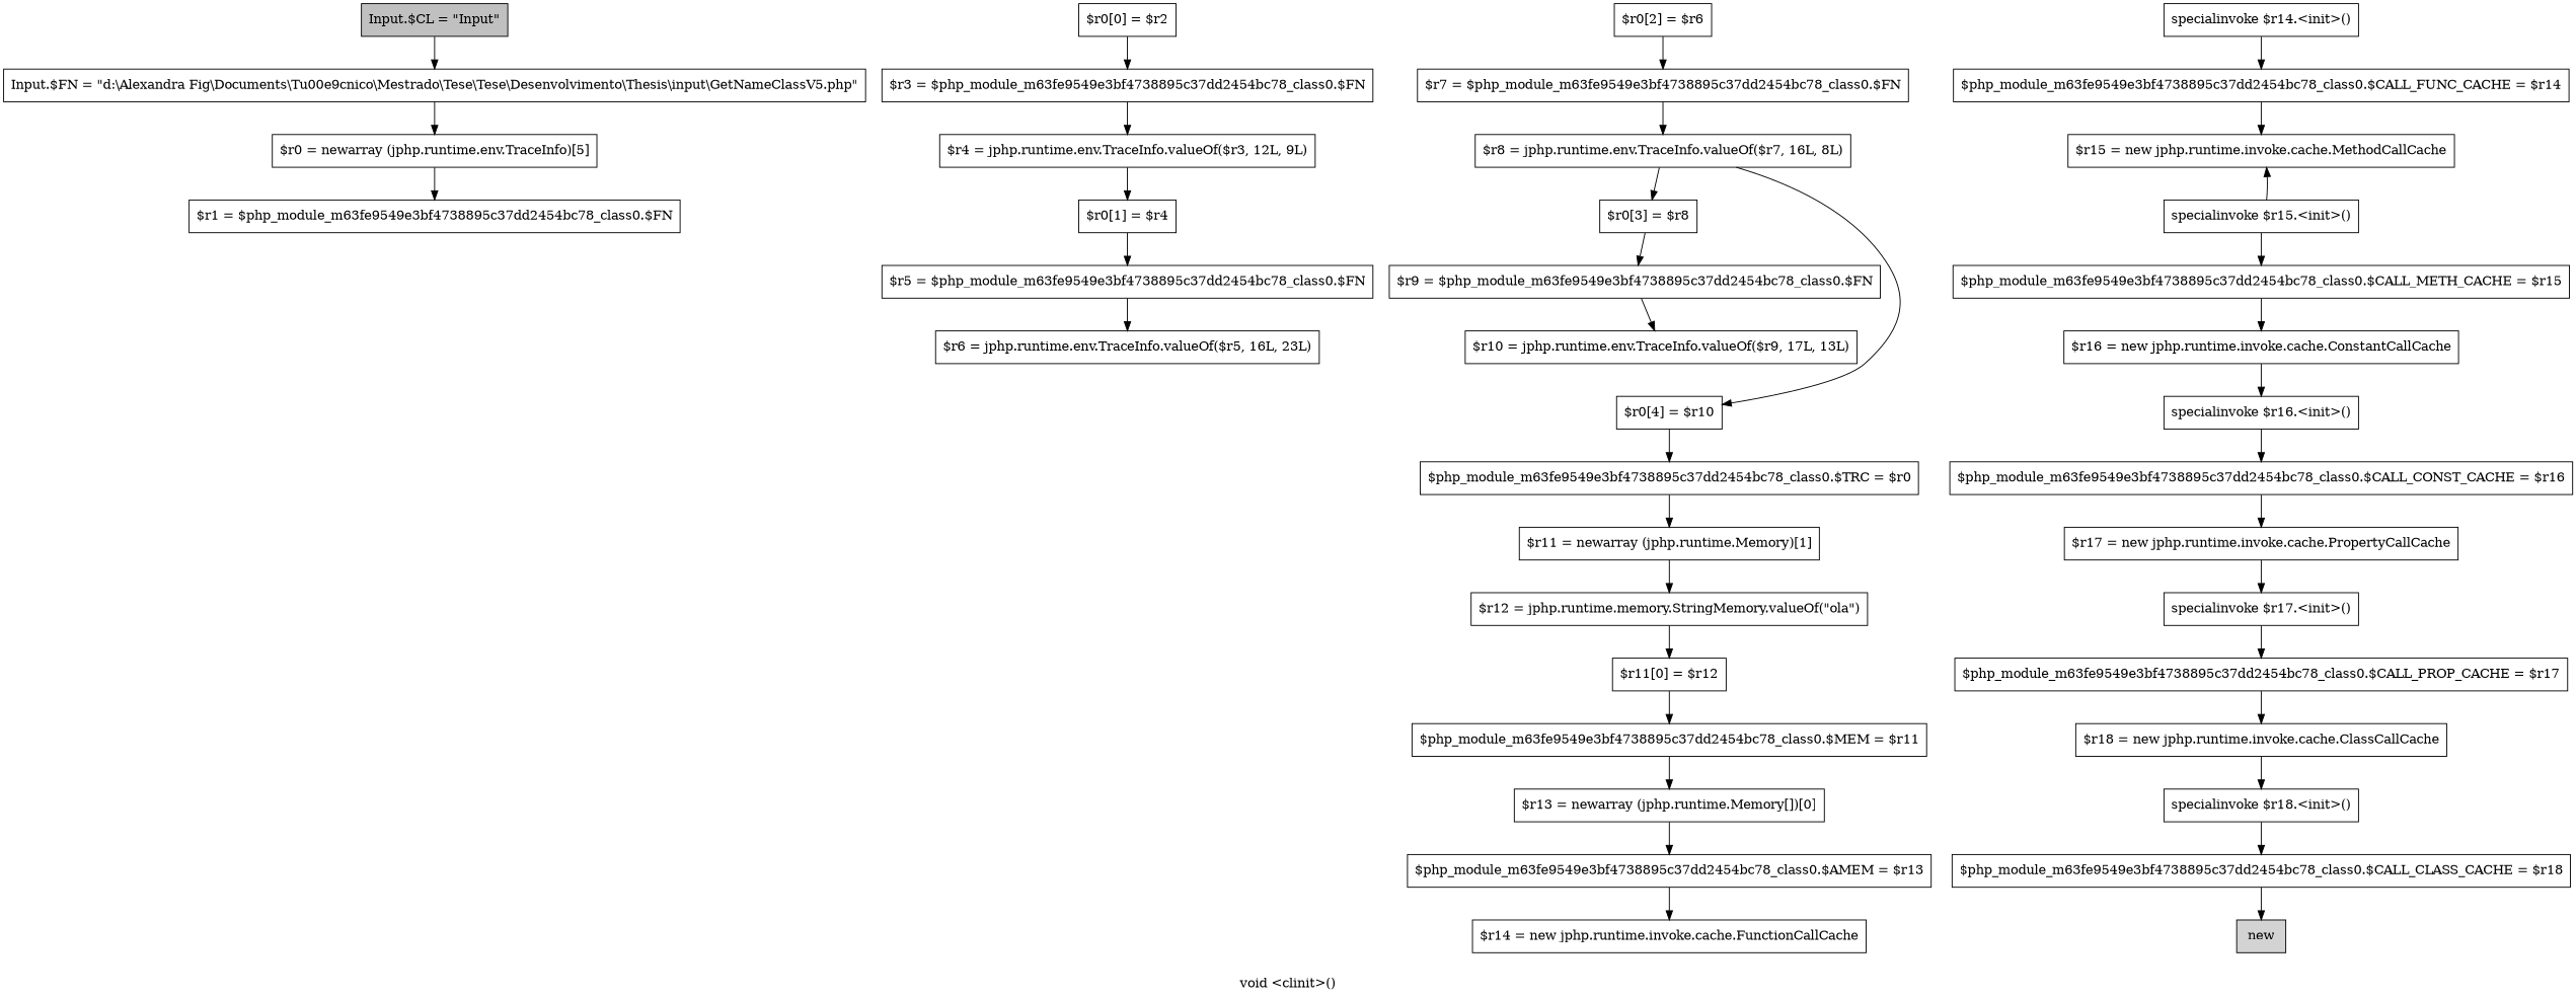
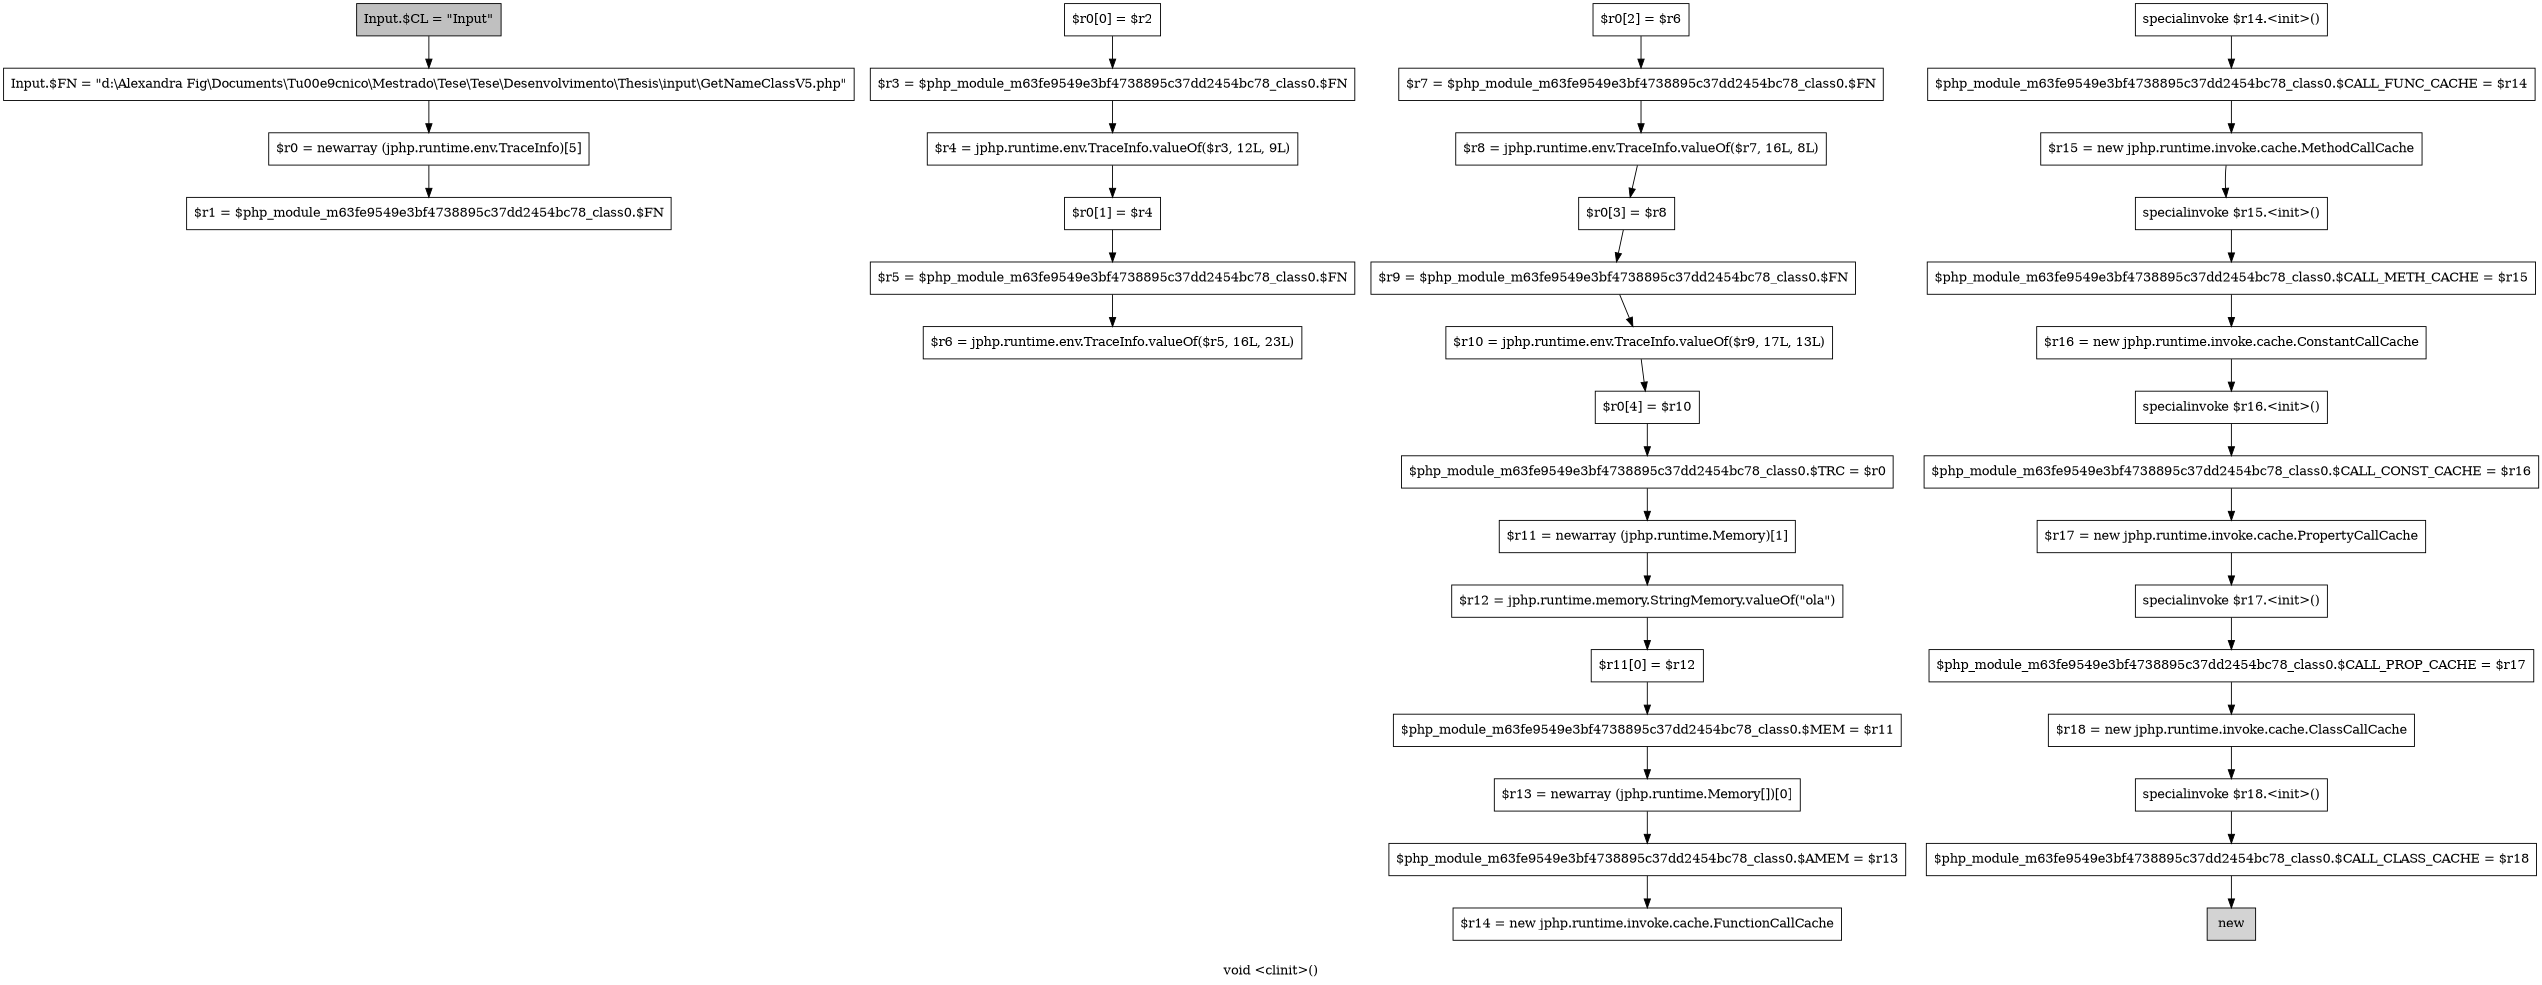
  digraph {
    label="void <clinit>()"
    node [shape=box]
    n1 [fillcolor=gray label="Input.$CL = \"Input\"" style=filled]
    n2 [label="Input.$FN = \"d:\\Alexandra Fig\\Documents\\T\u00e9cnico\\Mestrado\\Tese\\Tese\\Desenvolvimento\\Thesis\\input\\GetNameClassV5.php\""]
    n3 [label="$r0 = newarray (jphp.runtime.env.TraceInfo)[5]"]
    n4 [label="$r1 = $php_module_m63fe9549e3bf4738895c37dd2454bc78_class0.$FN"]
    n5 [label="$r0[0] = $r2"]
    n6 [label="$r3 = $php_module_m63fe9549e3bf4738895c37dd2454bc78_class0.$FN"]
    n7 [label="$r4 = jphp.runtime.env.TraceInfo.valueOf($r3, 12L, 9L)"]
    n8 [label="$r0[1] = $r4"]
    n9 [label="$r5 = $php_module_m63fe9549e3bf4738895c37dd2454bc78_class0.$FN"]
    n10 [label="$r6 = jphp.runtime.env.TraceInfo.valueOf($r5, 16L, 23L)"]
    n11 [label="$r0[2] = $r6"]
    n12 [label="$r7 = $php_module_m63fe9549e3bf4738895c37dd2454bc78_class0.$FN"]
    n13 [label="$r8 = jphp.runtime.env.TraceInfo.valueOf($r7, 16L, 8L)"]
    n14 [label="$r0[3] = $r8"]
    n15 [label="$r9 = $php_module_m63fe9549e3bf4738895c37dd2454bc78_class0.$FN"]
    n16 [label="$r10 = jphp.runtime.env.TraceInfo.valueOf($r9, 17L, 13L)"]
    n17 [label="$r0[4] = $r10"]
    n18 [label="$php_module_m63fe9549e3bf4738895c37dd2454bc78_class0.$TRC = $r0"]
    n19 [label="$r11 = newarray (jphp.runtime.Memory)[1]"]
    n20 [label="$r12 = jphp.runtime.memory.StringMemory.valueOf(\"ola\")"]
    n21 [label="$r11[0] = $r12"]
    n22 [label="$php_module_m63fe9549e3bf4738895c37dd2454bc78_class0.$MEM = $r11"]
    n23 [label="$r13 = newarray (jphp.runtime.Memory[])[0]"]
    n24 [label="$php_module_m63fe9549e3bf4738895c37dd2454bc78_class0.$AMEM = $r13"]
    n25 [label="$r14 = new jphp.runtime.invoke.cache.FunctionCallCache"]
    n26 [label="specialinvoke $r14.<init>()"]
    n27 [label="$php_module_m63fe9549e3bf4738895c37dd2454bc78_class0.$CALL_FUNC_CACHE = $r14"]
    n28 [label="$r15 = new jphp.runtime.invoke.cache.MethodCallCache"]
    n29 [label="specialinvoke $r15.<init>()"]
    n30 [label="$php_module_m63fe9549e3bf4738895c37dd2454bc78_class0.$CALL_METH_CACHE = $r15"]
    n31 [label="$r16 = new jphp.runtime.invoke.cache.ConstantCallCache"]
    n32 [label="specialinvoke $r16.<init>()"]
    n33 [label="$php_module_m63fe9549e3bf4738895c37dd2454bc78_class0.$CALL_CONST_CACHE = $r16"]
    n34 [label="$r17 = new jphp.runtime.invoke.cache.PropertyCallCache"]
    n35 [label="specialinvoke $r17.<init>()"]
    n36 [label="$php_module_m63fe9549e3bf4738895c37dd2454bc78_class0.$CALL_PROP_CACHE = $r17"]
    n37 [label="$r18 = new jphp.runtime.invoke.cache.ClassCallCache"]
    n38 [label="specialinvoke $r18.<init>()"]
    n39 [label="$php_module_m63fe9549e3bf4738895c37dd2454bc78_class0.$CALL_CLASS_CACHE = $r18"]
    n40 [fillcolor=lightgray label=new style=filled]
    n1 -> n2
    n2 -> n3
    n3 -> n4
    n5 -> n6
    n6 -> n7
    n7 -> n8
    n8 -> n9
    n9 -> n10
    n11 -> n12
    n12 -> n13
    n13 -> n14
    n14 -> n15
    n15 -> n16
-   n13 -> n17
+   n16 -> n17
    n17 -> n18
    n18 -> n19
    n19 -> n20
    n20 -> n21
    n21 -> n22
    n22 -> n23
    n23 -> n24
    n24 -> n25
    n26 -> n27
    n27 -> n28
-   n29 -> n28
+   n28 -> n29
    n29 -> n30
    n30 -> n31
    n31 -> n32
    n32 -> n33
    n33 -> n34
    n34 -> n35
    n35 -> n36
    n36 -> n37
    n37 -> n38
    n38 -> n39
    n39 -> n40
  }
